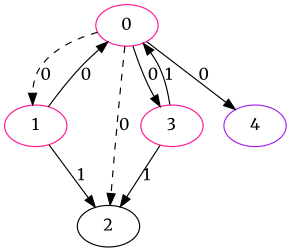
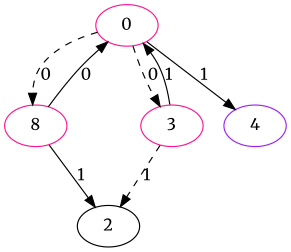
  digraph {
    fontname=Merriweather
    node [color=deeppink fontname=Merriweather]
    edge [fontname=Merriweather style=solid]
    0
-   1
+   1 [label=8]
    2 [color=black]
    3
    4 [color=purple]
    0 -> 1 [label=0 style=dashed]
-   0 -> 2 [label=0 style=dashed]
-   0 -> 3 [label=0]
-   0 -> 4 [label=0]
+   0 -> 3 [label=0 style=dashed]
+   0 -> 4 [label=1]
    1 -> 0 [label=0]
    1 -> 2 [label=1]
    3 -> 0 [label=1]
-   3 -> 2 [label=1]
+   3 -> 2 [label=1 style=dashed]
  }
